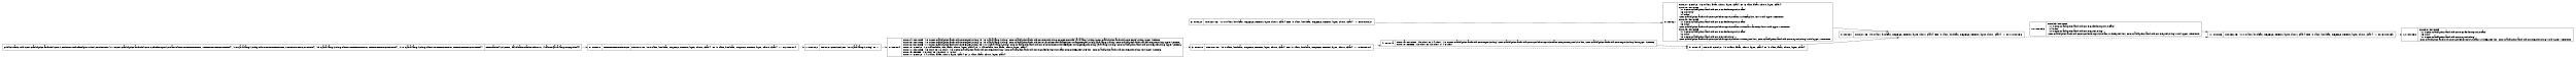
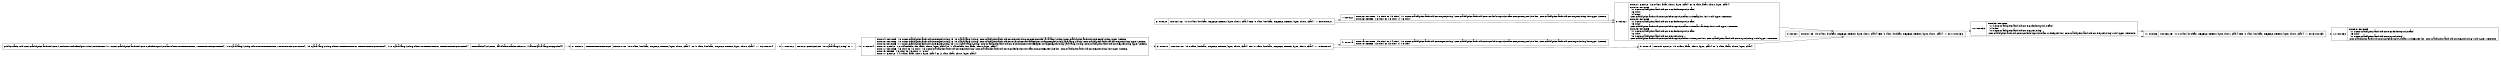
  digraph {
    rankdir=LR
    node [shape=record]
    n1 [label="{0\:\ 0x0000|MTH_ENTER_BLOCK\l|0x0000: IF  (r8 I:?[int, boolean, OBJECT, ARRAY, byte, short, char]) != (0 ?[int, boolean, OBJECT, ARRAY, byte, short, char])  \-\> B:2:0x0004 \l}"]
    n2 [label="{1\:\ 0x0002|0x0002: CONST_STR  (r8 I:java.lang.String) =  \"\" \l}"]
    n3 [label="{2\:\ 0x0004|0x0004: INVOKE  (r8 I:com.crashlytics.android.core.ByteString) = (r8 I:java.lang.String) com.crashlytics.android.core.ByteString.copyFromUtf8(java.lang.String):com.crashlytics.android.core.ByteString type: STATIC \l0x0008: INVOKE  (r0 I:com.crashlytics.android.core.ByteString) = (r9 I:java.lang.String) com.crashlytics.android.core.SessionProtobufHelper.stringToByteString(java.lang.String):com.crashlytics.android.core.ByteString type: STATIC \l0x000c: INVOKE  (r1 I:com.crashlytics.android.core.ByteString) = (r10 I:java.lang.String) com.crashlytics.android.core.SessionProtobufHelper.stringToByteString(java.lang.String):com.crashlytics.android.core.ByteString type: STATIC \l0x0010: CONST  (r2 I:?[boolean, int, float, short, byte, char]) = (1 ?[boolean, int, float, short, byte, char]) \l0x0011: INVOKE  (r3 I:int) = (r2 I:int), (r8 I:com.crashlytics.android.core.ByteString) com.crashlytics.android.core.CodedOutputStream.computeBytesSize(int, com.crashlytics.android.core.ByteString):int type: STATIC \l0x0015: ARITH  (r3 I:int) = (r3 I:int) + (0 int) \l0x0017: CONST  (r4 I:?[int, float, short, byte, char]) = (2 ?[int, float, short, byte, char]) \l}"]
    n4 [label="{3\:\ 0x0018|0x0018: IF  (r9 I:?[int, boolean, OBJECT, ARRAY, byte, short, char]) == (0 ?[int, boolean, OBJECT, ARRAY, byte, short, char])  \-\> B:5:0x001f \l}"]
    n5 [label="{4\:\ 0x001a|0x001a: INVOKE  (r5 I:int) = (r4 I:int), (r0 I:com.crashlytics.android.core.ByteString) com.crashlytics.android.core.CodedOutputStream.computeBytesSize(int, com.crashlytics.android.core.ByteString):int type: STATIC \l0x001e: ARITH  (r3 I:int) = (r3 I:int) + (r5 I:int) \l}"]
    n6 [label="{5\:\ 0x001f|0x001f: CONST  (r5 I:?[int, float, short, byte, char]) = (3 ?[int, float, short, byte, char]) \l}"]
    n7 [label="{9\:\ 0x0031|0x0031: IF  (r9 I:?[int, boolean, OBJECT, ARRAY, byte, short, char]) == (0 ?[int, boolean, OBJECT, ARRAY, byte, short, char])  \-\> B:11:0x0036 \l}"]
    n8 [label="{6\:\ 0x0020|0x0020: IF  (r10 I:?[int, boolean, OBJECT, ARRAY, byte, short, char]) == (0 ?[int, boolean, OBJECT, ARRAY, byte, short, char])  \-\> B:8:0x0027 \l}"]
-   n10 [label="{8\:\ 0x0027|0x0027: CONST  (r6 I:?[int, float, short, byte, char]) = (6 ?[int, float, short, byte, char]) \l0x0028: INVOKE  \l  (r7 I:com.crashlytics.android.core.CodedOutputStream)\l  (r6 I:public)\l  (r4 I:int)\l com.crashlytics.android.core.CodedOutputStream.writeTag(int, int):void type: VIRTUAL \l0x002b: INVOKE  \l  (r7 I:com.crashlytics.android.core.CodedOutputStream)\l  (r3 I:int)\l com.crashlytics.android.core.CodedOutputStream.writeRawVarint32(int):void type: VIRTUAL \l0x002e: INVOKE  \l  (r7 I:com.crashlytics.android.core.CodedOutputStream)\l  (r2 I:int)\l  (r8 I:com.crashlytics.android.core.ByteString)\l com.crashlytics.android.core.CodedOutputStream.writeBytes(int, com.crashlytics.android.core.ByteString):void type: VIRTUAL \l}"]
+   n9 [label="{7\:\ 0x0022|0x0022: INVOKE  (r6 I:int) = (r5 I:int), (r1 I:com.crashlytics.android.core.ByteString) com.crashlytics.android.core.CodedOutputStream.computeBytesSize(int, com.crashlytics.android.core.ByteString):int type: STATIC \l0x0026: ARITH  (r3 I:int) = (r3 I:int) + (r6 I:int) \l}"]
+   n10 [label="{8\:\ 0x0027|0x0027: CONST  (r6 I:?[int, float, short, byte, char]) = (6 ?[int, float, short, byte, char]) \l0x0028: INVOKE  \l  (r7 I:com.crashlytics.android.core.CodedOutputStream)\l  (r6 I:int)\l  (r4 I:int)\l com.crashlytics.android.core.CodedOutputStream.writeTag(int, int):void type: VIRTUAL \l0x002b: INVOKE  \l  (r7 I:com.crashlytics.android.core.CodedOutputStream)\l  (r3 I:int)\l com.crashlytics.android.core.CodedOutputStream.writeRawVarint32(int):void type: VIRTUAL \l0x002e: INVOKE  \l  (r7 I:com.crashlytics.android.core.CodedOutputStream)\l  (r2 I:int)\l  (r8 I:com.crashlytics.android.core.ByteString)\l com.crashlytics.android.core.CodedOutputStream.writeBytes(int, com.crashlytics.android.core.ByteString):void type: VIRTUAL \l}"]
    n11 [label="{10\:\ 0x0033|0x0033: INVOKE  \l  (r7 I:com.crashlytics.android.core.CodedOutputStream)\l  (r4 I:int)\l  (r0 I:com.crashlytics.android.core.ByteString)\l com.crashlytics.android.core.CodedOutputStream.writeBytes(int, com.crashlytics.android.core.ByteString):void type: VIRTUAL \l}"]
    n12 [label="{11\:\ 0x0036|0x0036: IF  (r10 I:?[int, boolean, OBJECT, ARRAY, byte, short, char]) == (0 ?[int, boolean, OBJECT, ARRAY, byte, short, char])  \-\> B:13:0x003b \l}"]
    n13 [label="{12\:\ 0x0038|0x0038: INVOKE  \l  (r7 I:com.crashlytics.android.core.CodedOutputStream)\l  (r5 I:int)\l  (r1 I:com.crashlytics.android.core.ByteString)\l com.crashlytics.android.core.CodedOutputStream.writeBytes(int, com.crashlytics.android.core.ByteString):void type: VIRTUAL \l}"]
    n14 [label="{public static void com.crashlytics.android.core.SessionProtobufHelper.writeSessionUser((r7 I:com.crashlytics.android.core.CodedOutputStream A[IMMUTABLE_TYPE, METHOD_ARGUMENT]), (r8 I:java.lang.String A[IMMUTABLE_TYPE, METHOD_ARGUMENT]), (r9 I:java.lang.String A[IMMUTABLE_TYPE, METHOD_ARGUMENT]), (r10 I:java.lang.String A[IMMUTABLE_TYPE, METHOD_ARGUMENT]))  | Annotation[SYSTEM, dalvik.annotation.Throws, \{value=[java.lang.Exception]\}]\l}"]
    n1 -> n2 [style=dashed]
    n2 -> n3
    n3 -> n4 [style=dashed]
    n4 -> n5 [style=dashed]
-   n4 -> n6 [style=dashed]
-   n5 -> n6
+   n4 -> n6
    n6 -> n7
+   n7 -> n11 [style=dashed]
    n7 -> n12 [style=dashed]
+   n8 -> n9 [style=dashed]
    n8 -> n10
+   n9 -> n10
    n10 -> n7
    n11 -> n12
    n12 -> n13 [style=dashed]
    n14 -> n1
  }
